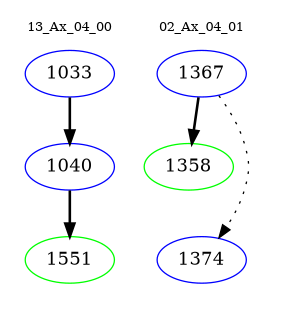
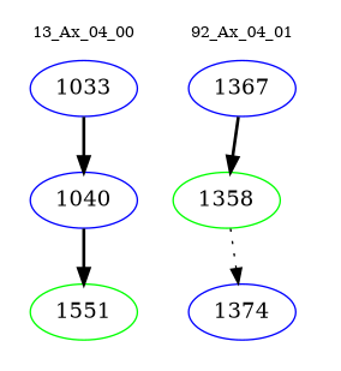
  digraph {
    node [color=blue]
    edge [color=black style=bold]
    n1 [label=1040]
    n2 [label=1033]
    n3 [color=green label=1551]
    n4 [label=1367]
    n5 [color=green label=1358]
    n6 [label=1374]
    subgraph cluster_1 {
      color=white
      fontsize=10
      label="13_Ax_04_00"
      n1
      n2
      n3
    }
    subgraph cluster_2 {
      color=white
      fontsize=10
-     label="02_Ax_04_01"
+     label="92_Ax_04_01"
      n4
      n5
      n6
    }
    n1 -> n3
    n2 -> n1
    n4 -> n5
-   n4 -> n6 [style=dotted]
+   n5 -> n6 [style=dotted]
  }
